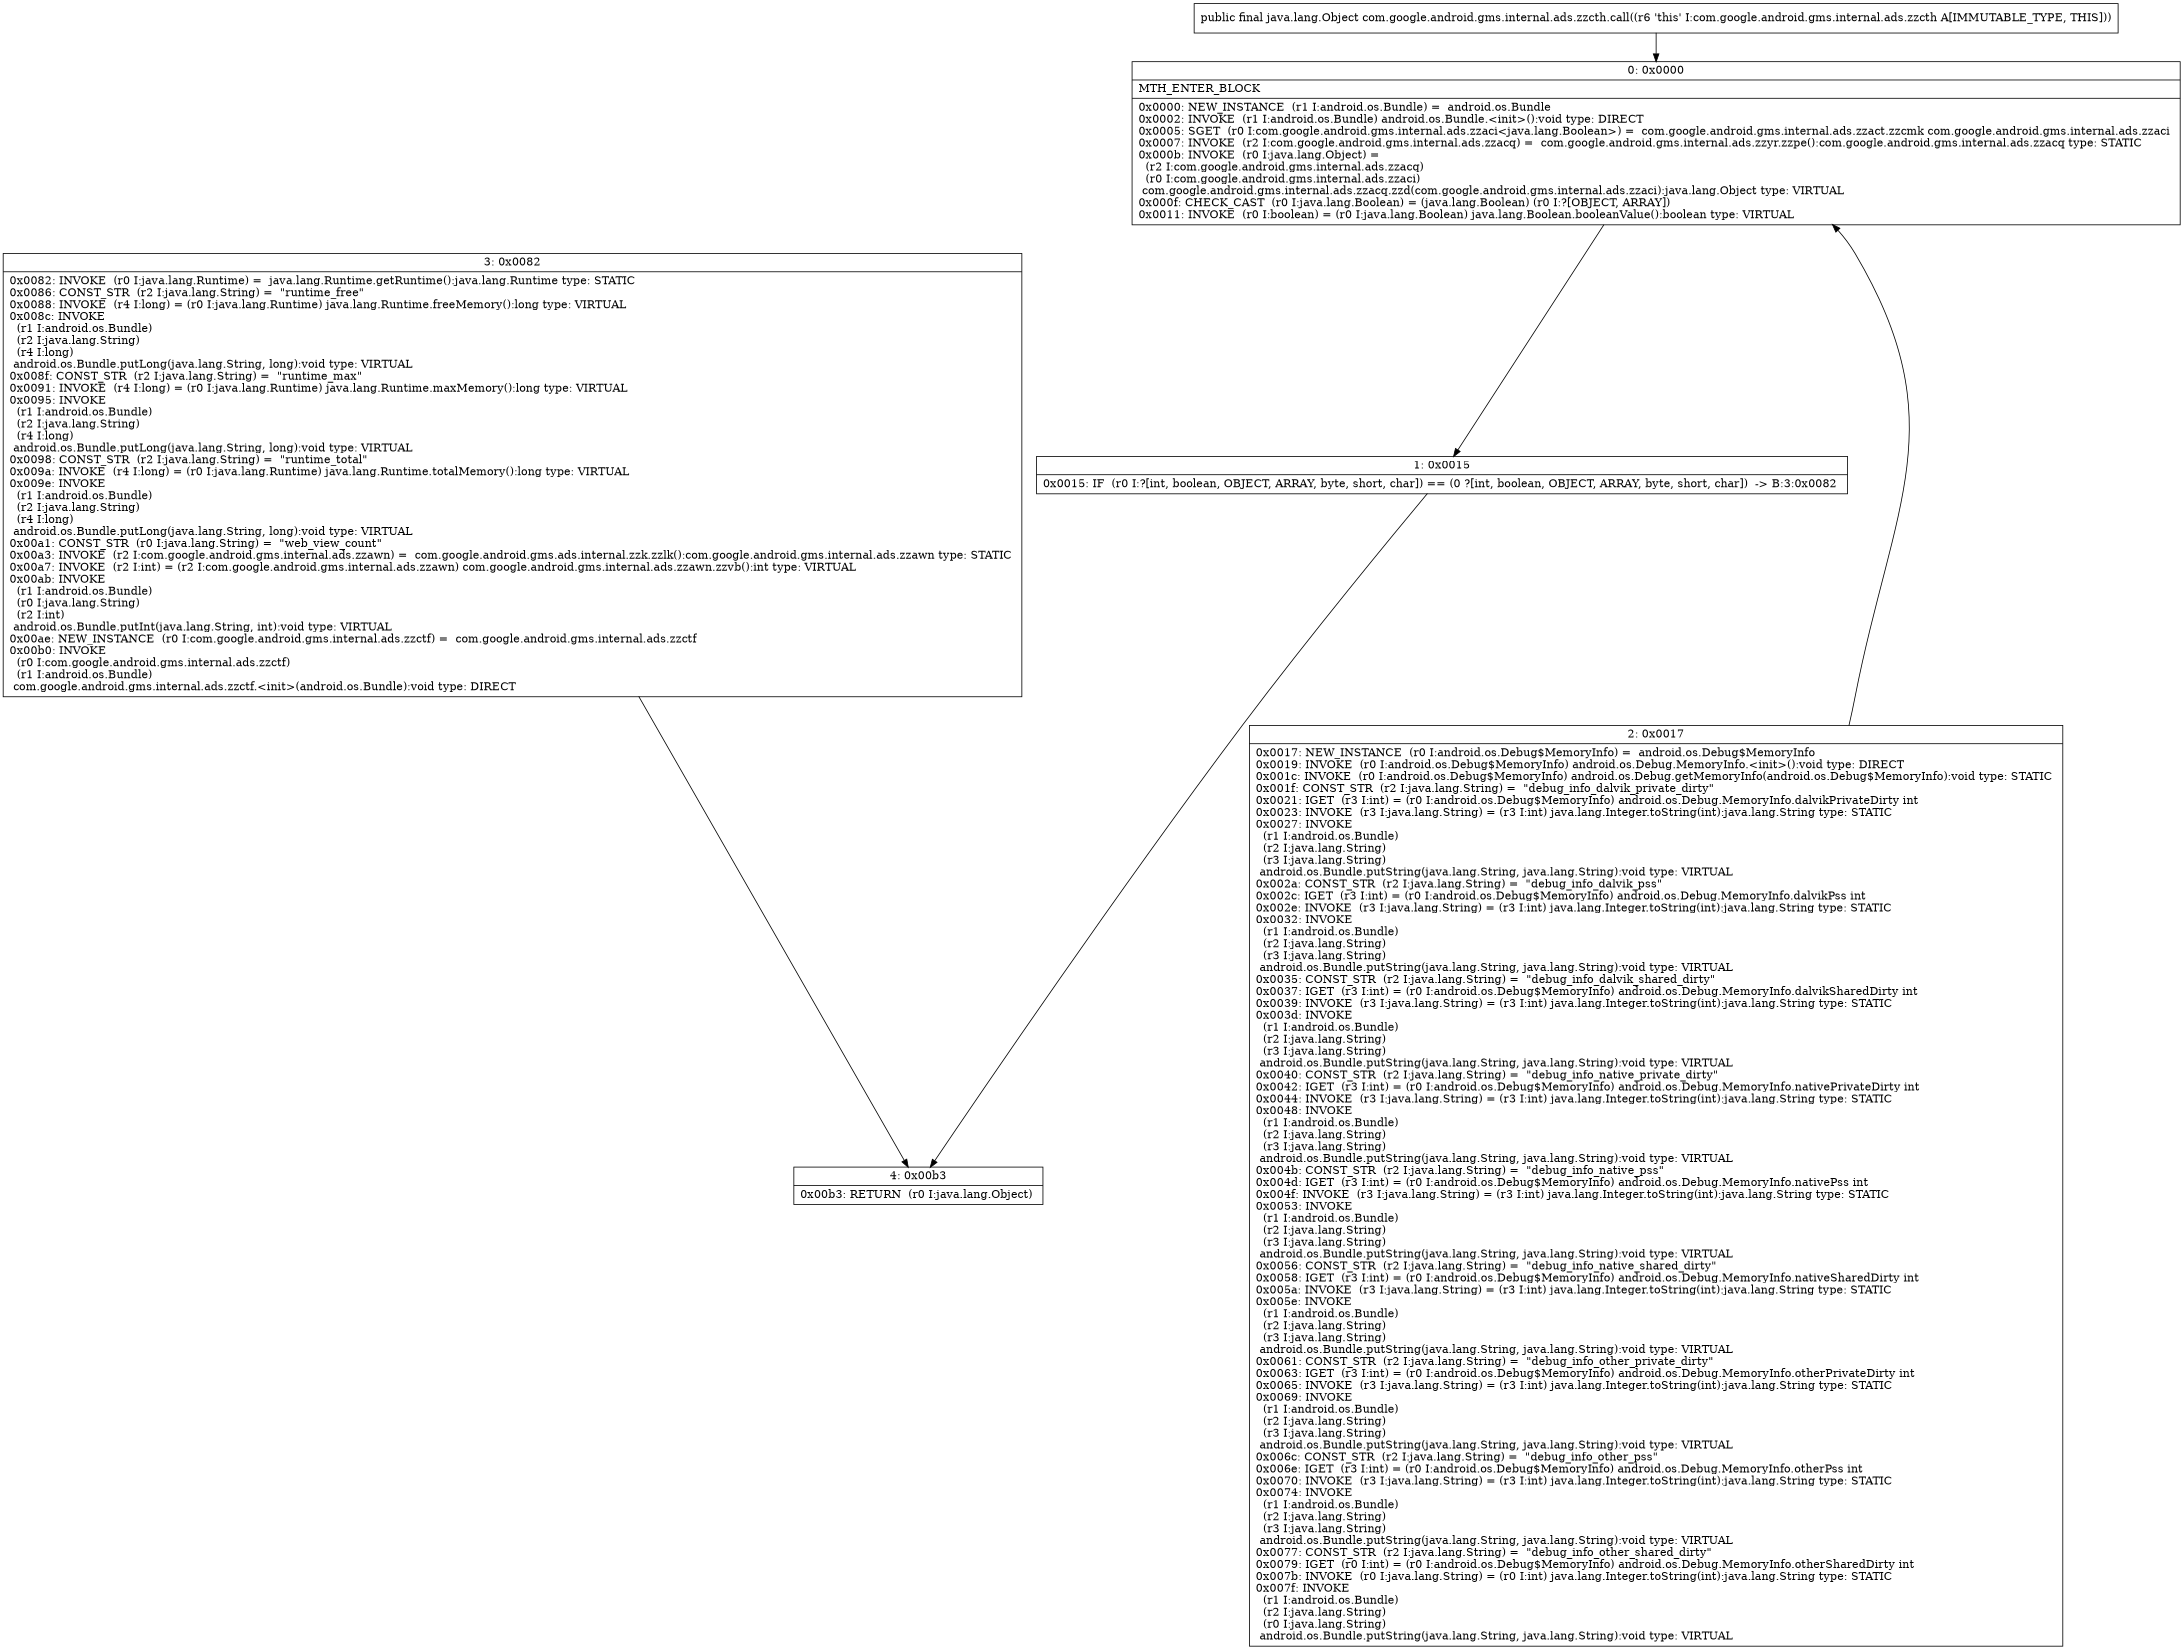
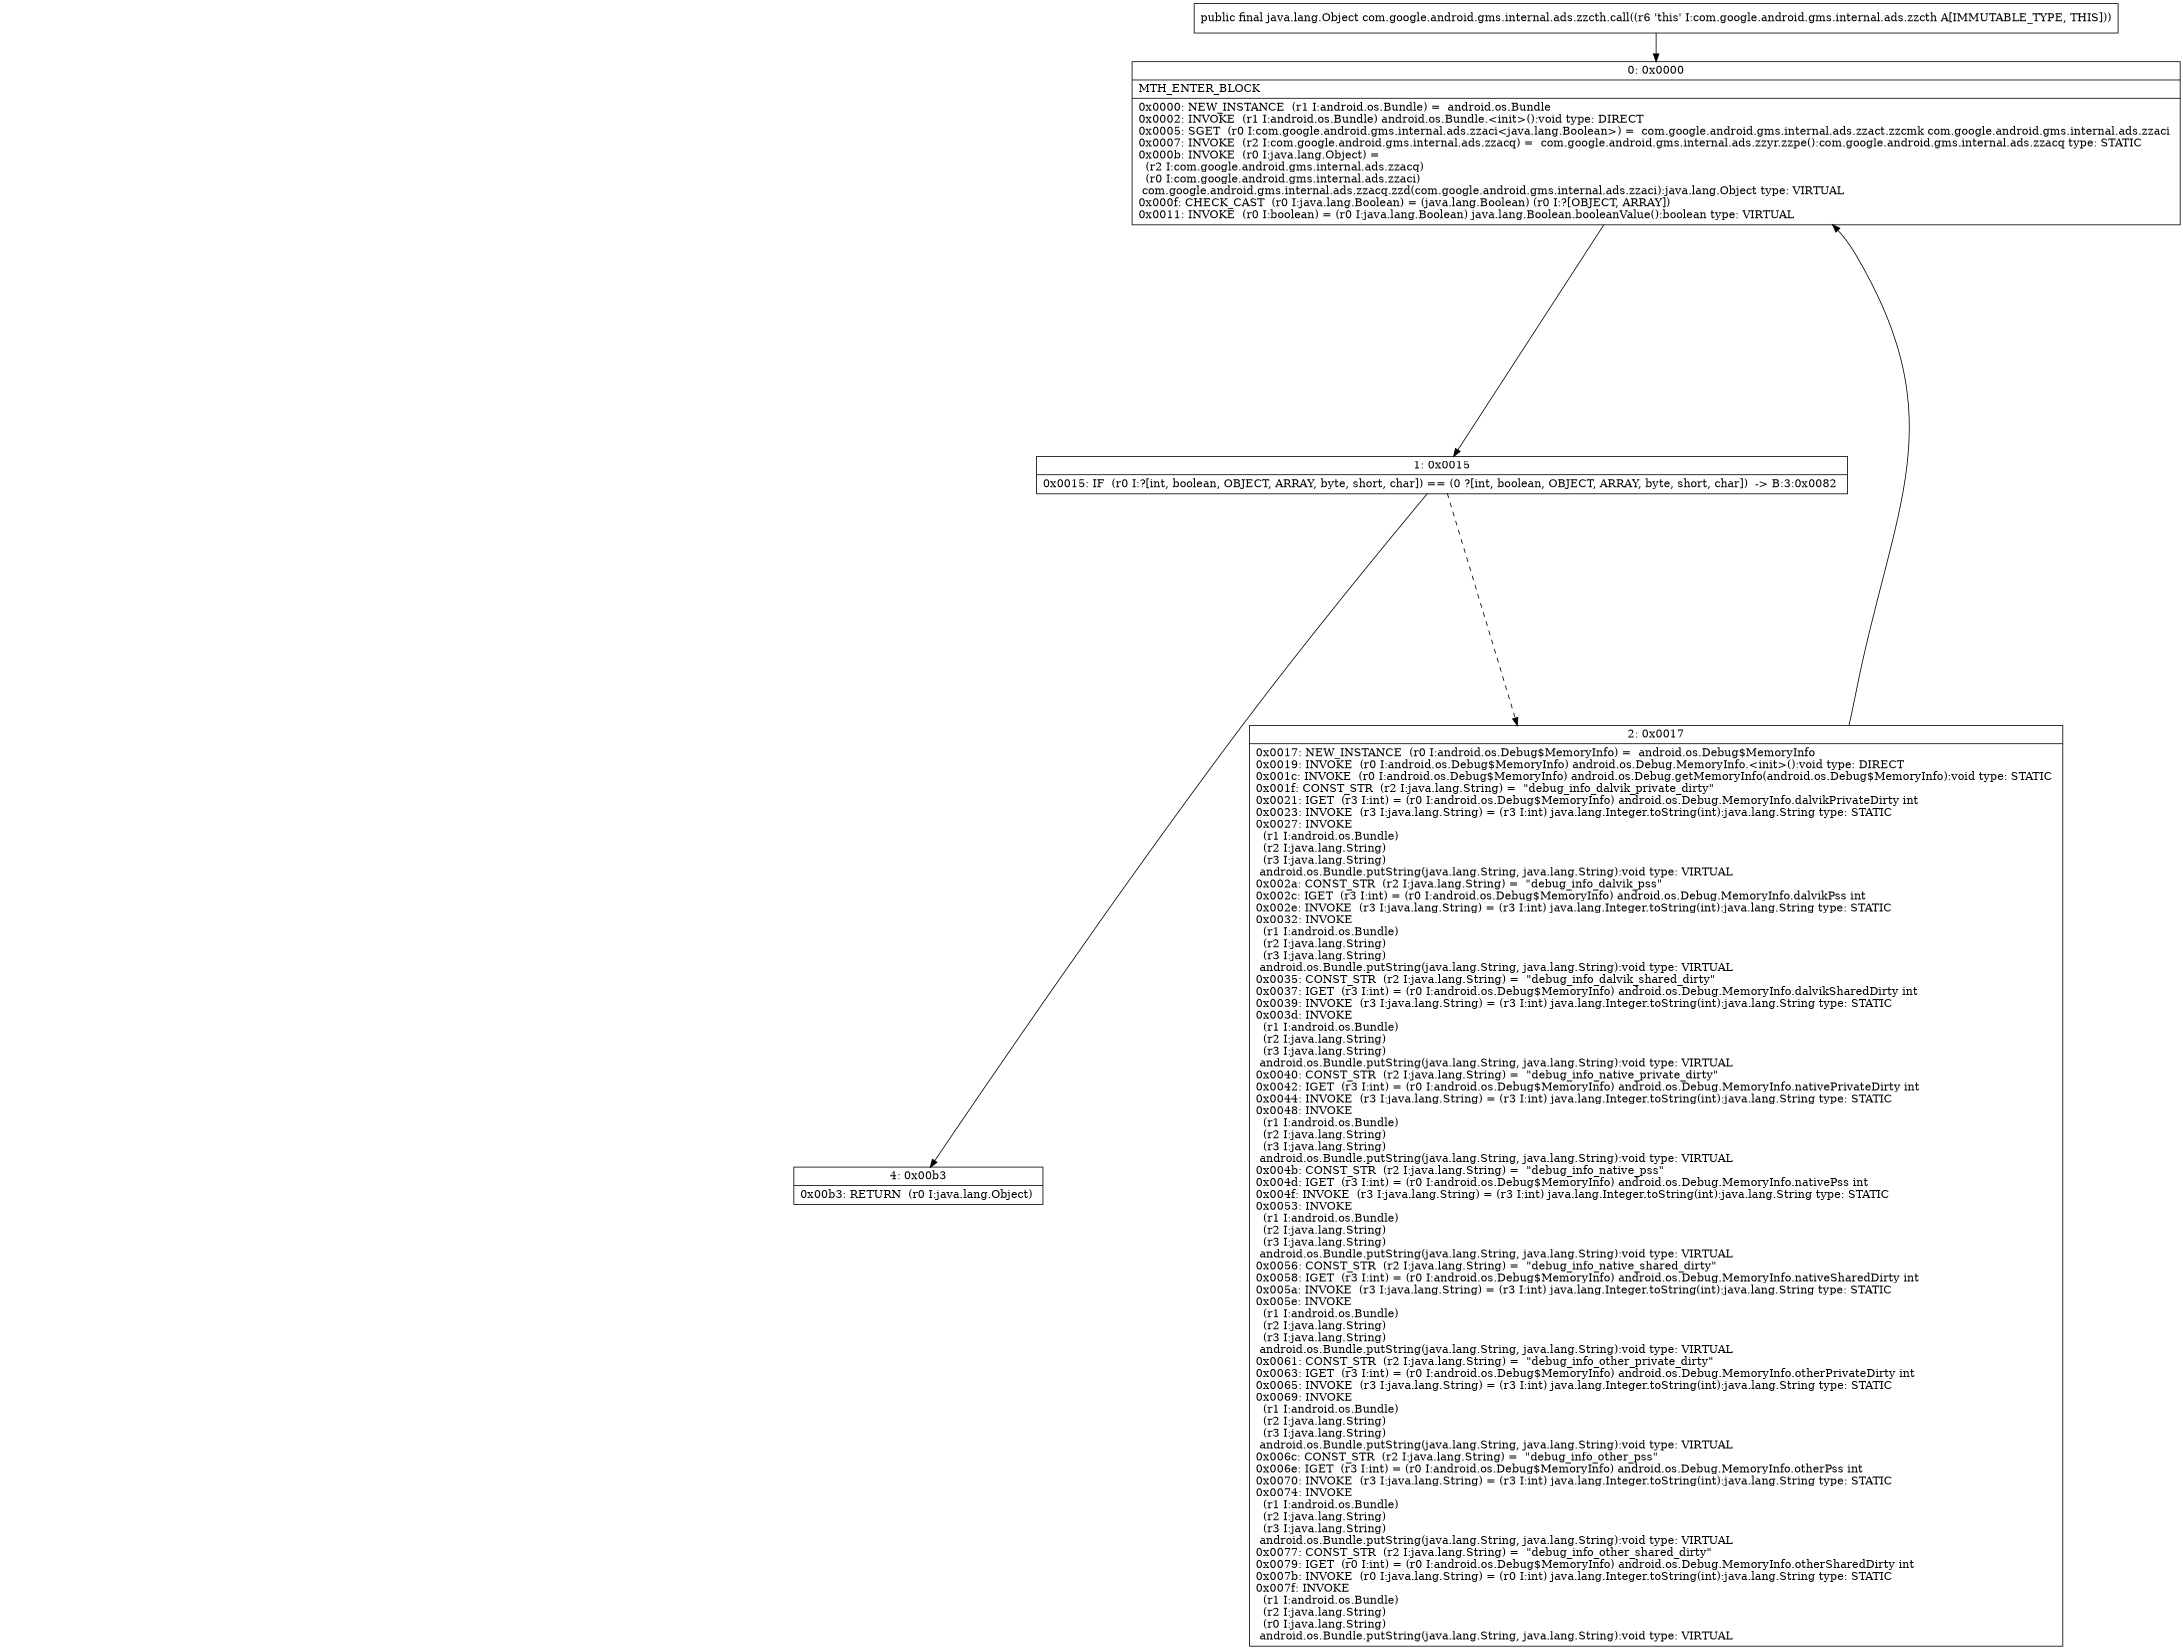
  digraph {
    node [shape=record]
    n1 [label="{0\:\ 0x0000|MTH_ENTER_BLOCK\l|0x0000: NEW_INSTANCE  (r1 I:android.os.Bundle) =  android.os.Bundle \l0x0002: INVOKE  (r1 I:android.os.Bundle) android.os.Bundle.\<init\>():void type: DIRECT \l0x0005: SGET  (r0 I:com.google.android.gms.internal.ads.zzaci\<java.lang.Boolean\>) =  com.google.android.gms.internal.ads.zzact.zzcmk com.google.android.gms.internal.ads.zzaci \l0x0007: INVOKE  (r2 I:com.google.android.gms.internal.ads.zzacq) =  com.google.android.gms.internal.ads.zzyr.zzpe():com.google.android.gms.internal.ads.zzacq type: STATIC \l0x000b: INVOKE  (r0 I:java.lang.Object) = \l  (r2 I:com.google.android.gms.internal.ads.zzacq)\l  (r0 I:com.google.android.gms.internal.ads.zzaci)\l com.google.android.gms.internal.ads.zzacq.zzd(com.google.android.gms.internal.ads.zzaci):java.lang.Object type: VIRTUAL \l0x000f: CHECK_CAST  (r0 I:java.lang.Boolean) = (java.lang.Boolean) (r0 I:?[OBJECT, ARRAY]) \l0x0011: INVOKE  (r0 I:boolean) = (r0 I:java.lang.Boolean) java.lang.Boolean.booleanValue():boolean type: VIRTUAL \l}"]
    n2 [label="{1\:\ 0x0015|0x0015: IF  (r0 I:?[int, boolean, OBJECT, ARRAY, byte, short, char]) == (0 ?[int, boolean, OBJECT, ARRAY, byte, short, char])  \-\> B:3:0x0082 \l}"]
    n3 [label="{2\:\ 0x0017|0x0017: NEW_INSTANCE  (r0 I:android.os.Debug$MemoryInfo) =  android.os.Debug$MemoryInfo \l0x0019: INVOKE  (r0 I:android.os.Debug$MemoryInfo) android.os.Debug.MemoryInfo.\<init\>():void type: DIRECT \l0x001c: INVOKE  (r0 I:android.os.Debug$MemoryInfo) android.os.Debug.getMemoryInfo(android.os.Debug$MemoryInfo):void type: STATIC \l0x001f: CONST_STR  (r2 I:java.lang.String) =  \"debug_info_dalvik_private_dirty\" \l0x0021: IGET  (r3 I:int) = (r0 I:android.os.Debug$MemoryInfo) android.os.Debug.MemoryInfo.dalvikPrivateDirty int \l0x0023: INVOKE  (r3 I:java.lang.String) = (r3 I:int) java.lang.Integer.toString(int):java.lang.String type: STATIC \l0x0027: INVOKE  \l  (r1 I:android.os.Bundle)\l  (r2 I:java.lang.String)\l  (r3 I:java.lang.String)\l android.os.Bundle.putString(java.lang.String, java.lang.String):void type: VIRTUAL \l0x002a: CONST_STR  (r2 I:java.lang.String) =  \"debug_info_dalvik_pss\" \l0x002c: IGET  (r3 I:int) = (r0 I:android.os.Debug$MemoryInfo) android.os.Debug.MemoryInfo.dalvikPss int \l0x002e: INVOKE  (r3 I:java.lang.String) = (r3 I:int) java.lang.Integer.toString(int):java.lang.String type: STATIC \l0x0032: INVOKE  \l  (r1 I:android.os.Bundle)\l  (r2 I:java.lang.String)\l  (r3 I:java.lang.String)\l android.os.Bundle.putString(java.lang.String, java.lang.String):void type: VIRTUAL \l0x0035: CONST_STR  (r2 I:java.lang.String) =  \"debug_info_dalvik_shared_dirty\" \l0x0037: IGET  (r3 I:int) = (r0 I:android.os.Debug$MemoryInfo) android.os.Debug.MemoryInfo.dalvikSharedDirty int \l0x0039: INVOKE  (r3 I:java.lang.String) = (r3 I:int) java.lang.Integer.toString(int):java.lang.String type: STATIC \l0x003d: INVOKE  \l  (r1 I:android.os.Bundle)\l  (r2 I:java.lang.String)\l  (r3 I:java.lang.String)\l android.os.Bundle.putString(java.lang.String, java.lang.String):void type: VIRTUAL \l0x0040: CONST_STR  (r2 I:java.lang.String) =  \"debug_info_native_private_dirty\" \l0x0042: IGET  (r3 I:int) = (r0 I:android.os.Debug$MemoryInfo) android.os.Debug.MemoryInfo.nativePrivateDirty int \l0x0044: INVOKE  (r3 I:java.lang.String) = (r3 I:int) java.lang.Integer.toString(int):java.lang.String type: STATIC \l0x0048: INVOKE  \l  (r1 I:android.os.Bundle)\l  (r2 I:java.lang.String)\l  (r3 I:java.lang.String)\l android.os.Bundle.putString(java.lang.String, java.lang.String):void type: VIRTUAL \l0x004b: CONST_STR  (r2 I:java.lang.String) =  \"debug_info_native_pss\" \l0x004d: IGET  (r3 I:int) = (r0 I:android.os.Debug$MemoryInfo) android.os.Debug.MemoryInfo.nativePss int \l0x004f: INVOKE  (r3 I:java.lang.String) = (r3 I:int) java.lang.Integer.toString(int):java.lang.String type: STATIC \l0x0053: INVOKE  \l  (r1 I:android.os.Bundle)\l  (r2 I:java.lang.String)\l  (r3 I:java.lang.String)\l android.os.Bundle.putString(java.lang.String, java.lang.String):void type: VIRTUAL \l0x0056: CONST_STR  (r2 I:java.lang.String) =  \"debug_info_native_shared_dirty\" \l0x0058: IGET  (r3 I:int) = (r0 I:android.os.Debug$MemoryInfo) android.os.Debug.MemoryInfo.nativeSharedDirty int \l0x005a: INVOKE  (r3 I:java.lang.String) = (r3 I:int) java.lang.Integer.toString(int):java.lang.String type: STATIC \l0x005e: INVOKE  \l  (r1 I:android.os.Bundle)\l  (r2 I:java.lang.String)\l  (r3 I:java.lang.String)\l android.os.Bundle.putString(java.lang.String, java.lang.String):void type: VIRTUAL \l0x0061: CONST_STR  (r2 I:java.lang.String) =  \"debug_info_other_private_dirty\" \l0x0063: IGET  (r3 I:int) = (r0 I:android.os.Debug$MemoryInfo) android.os.Debug.MemoryInfo.otherPrivateDirty int \l0x0065: INVOKE  (r3 I:java.lang.String) = (r3 I:int) java.lang.Integer.toString(int):java.lang.String type: STATIC \l0x0069: INVOKE  \l  (r1 I:android.os.Bundle)\l  (r2 I:java.lang.String)\l  (r3 I:java.lang.String)\l android.os.Bundle.putString(java.lang.String, java.lang.String):void type: VIRTUAL \l0x006c: CONST_STR  (r2 I:java.lang.String) =  \"debug_info_other_pss\" \l0x006e: IGET  (r3 I:int) = (r0 I:android.os.Debug$MemoryInfo) android.os.Debug.MemoryInfo.otherPss int \l0x0070: INVOKE  (r3 I:java.lang.String) = (r3 I:int) java.lang.Integer.toString(int):java.lang.String type: STATIC \l0x0074: INVOKE  \l  (r1 I:android.os.Bundle)\l  (r2 I:java.lang.String)\l  (r3 I:java.lang.String)\l android.os.Bundle.putString(java.lang.String, java.lang.String):void type: VIRTUAL \l0x0077: CONST_STR  (r2 I:java.lang.String) =  \"debug_info_other_shared_dirty\" \l0x0079: IGET  (r0 I:int) = (r0 I:android.os.Debug$MemoryInfo) android.os.Debug.MemoryInfo.otherSharedDirty int \l0x007b: INVOKE  (r0 I:java.lang.String) = (r0 I:int) java.lang.Integer.toString(int):java.lang.String type: STATIC \l0x007f: INVOKE  \l  (r1 I:android.os.Bundle)\l  (r2 I:java.lang.String)\l  (r0 I:java.lang.String)\l android.os.Bundle.putString(java.lang.String, java.lang.String):void type: VIRTUAL \l}"]
    n4 [label="{4\:\ 0x00b3|0x00b3: RETURN  (r0 I:java.lang.Object) \l}"]
-   n5 [label="{3\:\ 0x0082|0x0082: INVOKE  (r0 I:java.lang.Runtime) =  java.lang.Runtime.getRuntime():java.lang.Runtime type: STATIC \l0x0086: CONST_STR  (r2 I:java.lang.String) =  \"runtime_free\" \l0x0088: INVOKE  (r4 I:long) = (r0 I:java.lang.Runtime) java.lang.Runtime.freeMemory():long type: VIRTUAL \l0x008c: INVOKE  \l  (r1 I:android.os.Bundle)\l  (r2 I:java.lang.String)\l  (r4 I:long)\l android.os.Bundle.putLong(java.lang.String, long):void type: VIRTUAL \l0x008f: CONST_STR  (r2 I:java.lang.String) =  \"runtime_max\" \l0x0091: INVOKE  (r4 I:long) = (r0 I:java.lang.Runtime) java.lang.Runtime.maxMemory():long type: VIRTUAL \l0x0095: INVOKE  \l  (r1 I:android.os.Bundle)\l  (r2 I:java.lang.String)\l  (r4 I:long)\l android.os.Bundle.putLong(java.lang.String, long):void type: VIRTUAL \l0x0098: CONST_STR  (r2 I:java.lang.String) =  \"runtime_total\" \l0x009a: INVOKE  (r4 I:long) = (r0 I:java.lang.Runtime) java.lang.Runtime.totalMemory():long type: VIRTUAL \l0x009e: INVOKE  \l  (r1 I:android.os.Bundle)\l  (r2 I:java.lang.String)\l  (r4 I:long)\l android.os.Bundle.putLong(java.lang.String, long):void type: VIRTUAL \l0x00a1: CONST_STR  (r0 I:java.lang.String) =  \"web_view_count\" \l0x00a3: INVOKE  (r2 I:com.google.android.gms.internal.ads.zzawn) =  com.google.android.gms.ads.internal.zzk.zzlk():com.google.android.gms.internal.ads.zzawn type: STATIC \l0x00a7: INVOKE  (r2 I:int) = (r2 I:com.google.android.gms.internal.ads.zzawn) com.google.android.gms.internal.ads.zzawn.zzvb():int type: VIRTUAL \l0x00ab: INVOKE  \l  (r1 I:android.os.Bundle)\l  (r0 I:java.lang.String)\l  (r2 I:int)\l android.os.Bundle.putInt(java.lang.String, int):void type: VIRTUAL \l0x00ae: NEW_INSTANCE  (r0 I:com.google.android.gms.internal.ads.zzctf) =  com.google.android.gms.internal.ads.zzctf \l0x00b0: INVOKE  \l  (r0 I:com.google.android.gms.internal.ads.zzctf)\l  (r1 I:android.os.Bundle)\l com.google.android.gms.internal.ads.zzctf.\<init\>(android.os.Bundle):void type: DIRECT \l}"]
    n6 [label="{public final java.lang.Object com.google.android.gms.internal.ads.zzcth.call((r6 'this' I:com.google.android.gms.internal.ads.zzcth A[IMMUTABLE_TYPE, THIS])) }"]
    n1 -> n2
+   n2 -> n3 [style=dashed]
    n2 -> n4
    n3 -> n1
-   n5 -> n4
    n6 -> n1
  }
